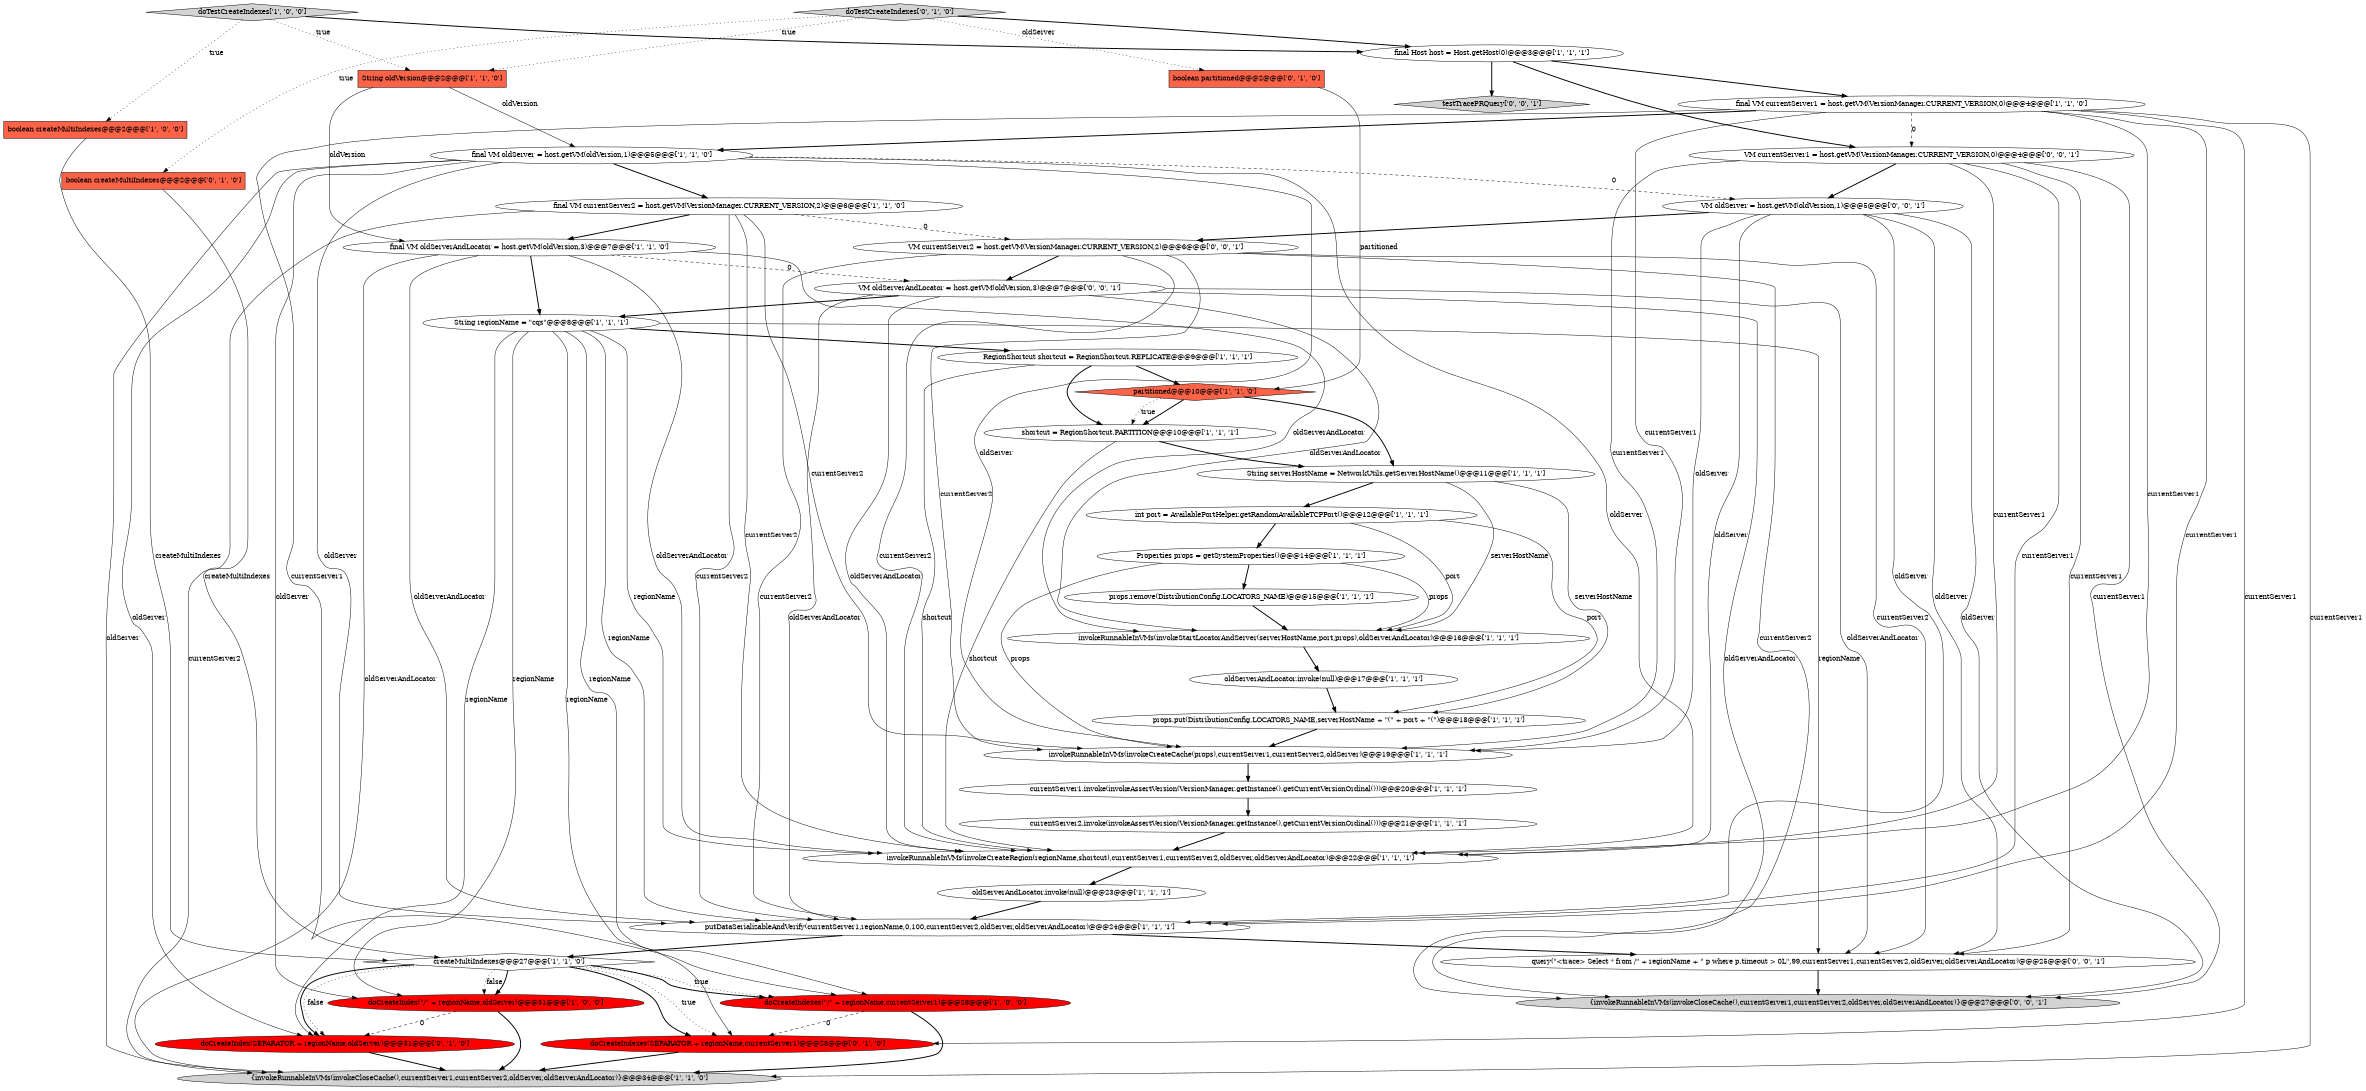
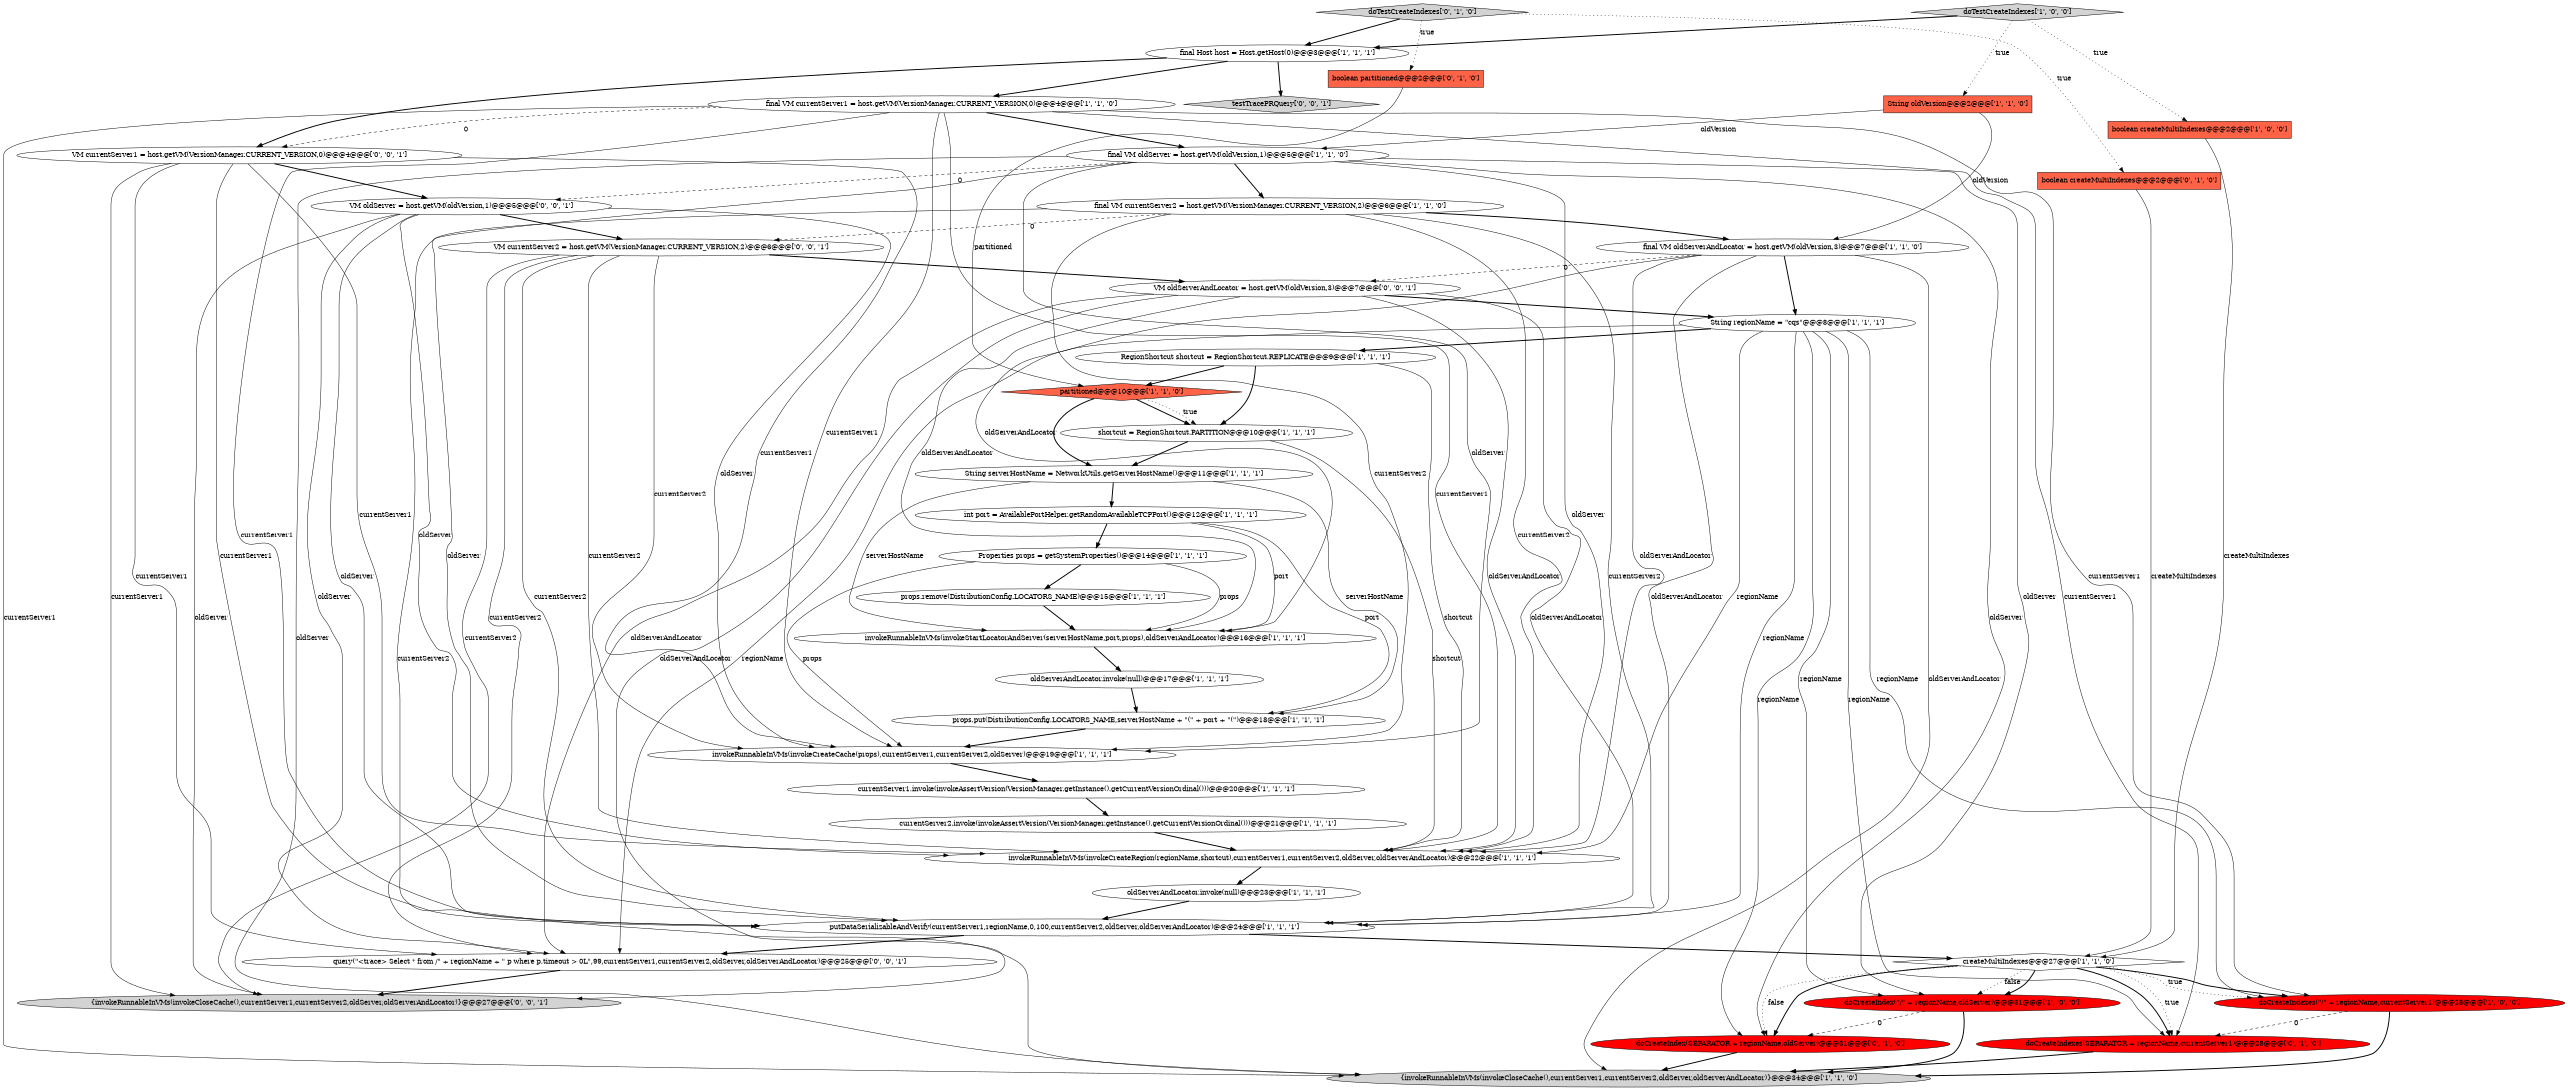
  digraph {
    node [fillcolor=white shape=ellipse style=filled]
    edge [style=solid]
    n1 [label="VM currentServer1 = host.getVM(VersionManager.CURRENT_VERSION,0)@@@4@@@['0', '0', '1']"]
    n2 [fillcolor=lightgray label="{invokeRunnableInVMs(invokeCloseCache(),currentServer1,currentServer2,oldServer,oldServerAndLocator)}@@@27@@@['0', '0', '1']"]
    n3 [label="query(\"<trace> Select * from /\" + regionName + \" p where p.timeout > 0L\",99,currentServer1,currentServer2,oldServer,oldServerAndLocator)@@@25@@@['0', '0', '1']"]
    n4 [label="invokeRunnableInVMs(invokeCreateRegion(regionName,shortcut),currentServer1,currentServer2,oldServer,oldServerAndLocator)@@@22@@@['1', '1', '1']"]
    n5 [label="putDataSerializableAndVerify(currentServer1,regionName,0,100,currentServer2,oldServer,oldServerAndLocator)@@@24@@@['1', '1', '1']"]
    n6 [label="VM oldServer = host.getVM(oldVersion,1)@@@5@@@['0', '0', '1']"]
    n7 [label="invokeRunnableInVMs(invokeCreateCache(props),currentServer1,currentServer2,oldServer)@@@19@@@['1', '1', '1']"]
    n8 [label="oldServerAndLocator.invoke(null)@@@23@@@['1', '1', '1']"]
    n9 [label="createMultiIndexes@@@27@@@['1', '1', '0']" shape=diamond]
    n10 [label="VM currentServer2 = host.getVM(VersionManager.CURRENT_VERSION,2)@@@6@@@['0', '0', '1']"]
    n11 [label="currentServer1.invoke(invokeAssertVersion(VersionManager.getInstance().getCurrentVersionOrdinal()))@@@20@@@['1', '1', '1']"]
    n12 [label="shortcut = RegionShortcut.PARTITION@@@10@@@['1', '1', '1']"]
    n13 [label="String serverHostName = NetworkUtils.getServerHostName()@@@11@@@['1', '1', '1']"]
    n14 [label="invokeRunnableInVMs(invokeStartLocatorAndServer(serverHostName,port,props),oldServerAndLocator)@@@16@@@['1', '1', '1']"]
    n15 [label="props.put(DistributionConfig.LOCATORS_NAME,serverHostName + \"(\" + port + \"(\")@@@18@@@['1', '1', '1']"]
    n16 [label="int port = AvailablePortHelper.getRandomAvailableTCPPort()@@@12@@@['1', '1', '1']"]
    n17 [fillcolor=lightgray label="{invokeRunnableInVMs(invokeCloseCache(),currentServer1,currentServer2,oldServer,oldServerAndLocator)}@@@34@@@['1', '1', '0']"]
    n18 [label="currentServer2.invoke(invokeAssertVersion(VersionManager.getInstance().getCurrentVersionOrdinal()))@@@21@@@['1', '1', '1']"]
    n19 [fillcolor=lightgray label="testTracePRQuery['0', '0', '1']" shape=diamond]
    n20 [label="final Host host = Host.getHost(0)@@@3@@@['1', '1', '1']"]
    n21 [label="final VM currentServer1 = host.getVM(VersionManager.CURRENT_VERSION,0)@@@4@@@['1', '1', '0']"]
    n22 [fillcolor=tomato label="String oldVersion@@@2@@@['1', '1', '0']" shape=box]
    n23 [label="final VM oldServerAndLocator = host.getVM(oldVersion,3)@@@7@@@['1', '1', '0']"]
    n24 [label="final VM oldServer = host.getVM(oldVersion,1)@@@5@@@['1', '1', '0']"]
    n25 [label="VM oldServerAndLocator = host.getVM(oldVersion,3)@@@7@@@['0', '0', '1']"]
    n26 [label="String regionName = \"cqs\"@@@8@@@['1', '1', '1']"]
    n27 [fillcolor=red label="doCreateIndex(SEPARATOR + regionName,oldServer)@@@31@@@['0', '1', '0']"]
    n28 [fillcolor=red label="doCreateIndex(\"/\" + regionName,oldServer)@@@31@@@['1', '0', '0']"]
    n29 [label="final VM currentServer2 = host.getVM(VersionManager.CURRENT_VERSION,2)@@@6@@@['1', '1', '0']"]
    n30 [fillcolor=red label="doCreateIndexes(SEPARATOR + regionName,currentServer1)@@@28@@@['0', '1', '0']"]
    n31 [fillcolor=red label="doCreateIndexes(\"/\" + regionName,currentServer1)@@@28@@@['1', '0', '0']"]
    n32 [fillcolor=tomato label="boolean createMultiIndexes@@@2@@@['1', '0', '0']" shape=box]
    n33 [label="oldServerAndLocator.invoke(null)@@@17@@@['1', '1', '1']"]
    n34 [label="RegionShortcut shortcut = RegionShortcut.REPLICATE@@@9@@@['1', '1', '1']"]
    n35 [fillcolor=lightgray label="doTestCreateIndexes['1', '0', '0']" shape=diamond]
    n36 [fillcolor=tomato label="partitioned@@@10@@@['1', '1', '0']" shape=diamond]
    n37 [label="Properties props = getSystemProperties()@@@14@@@['1', '1', '1']"]
    n38 [label="props.remove(DistributionConfig.LOCATORS_NAME)@@@15@@@['1', '1', '1']"]
    n39 [fillcolor=tomato label="boolean partitioned@@@2@@@['0', '1', '0']" shape=box]
    n40 [fillcolor=lightgray label="doTestCreateIndexes['0', '1', '0']" shape=diamond]
    n41 [fillcolor=tomato label="boolean createMultiIndexes@@@2@@@['0', '1', '0']" shape=box]
    n1 -> n2 [label=currentServer1]
    n1 -> n3 [label=currentServer1]
    n1 -> n4 [label=currentServer1]
    n1 -> n5 [label=currentServer1]
    n1 -> n6 [style=bold]
    n1 -> n7 [label=currentServer1]
    n3 -> n2 [style=bold]
    n4 -> n8 [style=bold]
    n5 -> n3 [style=bold]
    n5 -> n9 [style=bold]
    n6 -> n2 [label=oldServer]
    n6 -> n3 [label=oldServer]
    n6 -> n4 [label=oldServer]
    n6 -> n5 [label=oldServer]
    n6 -> n7 [label=oldServer]
    n6 -> n10 [style=bold]
    n7 -> n11 [style=bold]
    n8 -> n5 [style=bold]
    n9 -> n27 [label=false style=dotted]
    n9 -> n27 [style=bold]
    n9 -> n28 [label=false style=dotted]
    n9 -> n28 [style=bold]
    n9 -> n30 [style=bold]
    n9 -> n30 [label=true style=dotted]
    n9 -> n31 [label=true style=dotted]
    n9 -> n31 [style=bold]
    n10 -> n2 [label=currentServer2]
    n10 -> n3 [label=currentServer2]
    n10 -> n4 [label=currentServer2]
    n10 -> n5 [label=currentServer2]
    n10 -> n7 [label=currentServer2]
    n10 -> n25 [style=bold]
    n11 -> n18 [style=bold]
    n12 -> n4 [label=shortcut]
    n12 -> n13 [style=bold]
    n13 -> n14 [label=serverHostName]
    n13 -> n15 [label=serverHostName]
    n13 -> n16 [style=bold]
    n14 -> n33 [style=bold]
    n15 -> n7 [style=bold]
    n16 -> n14 [label=port]
    n16 -> n15 [label=port]
    n16 -> n37 [style=bold]
    n18 -> n4 [style=bold]
    n20 -> n1 [style=bold]
    n20 -> n19 [style=bold]
    n20 -> n21 [style=bold]
    n21 -> n1 [label=0 style=dashed]
    n21 -> n4 [label=currentServer1]
    n21 -> n5 [label=currentServer1]
    n21 -> n7 [label=currentServer1]
    n21 -> n17 [label=currentServer1]
    n21 -> n24 [style=bold]
    n21 -> n30 [label=currentServer1]
    n21 -> n31 [label=currentServer1]
    n22 -> n23 [label=oldVersion]
    n22 -> n24 [label=oldVersion]
    n23 -> n4 [label=oldServerAndLocator]
    n23 -> n5 [label=oldServerAndLocator]
    n23 -> n14 [label=oldServerAndLocator]
    n23 -> n17 [label=oldServerAndLocator]
    n23 -> n25 [label=0 style=dashed]
    n23 -> n26 [style=bold]
    n24 -> n4 [label=oldServer]
    n24 -> n5 [label=oldServer]
    n24 -> n6 [label=0 style=dashed]
    n24 -> n7 [label=oldServer]
    n24 -> n17 [label=oldServer]
    n24 -> n27 [label=oldServer]
    n24 -> n28 [label=oldServer]
    n24 -> n29 [style=bold]
    n25 -> n2 [label=oldServerAndLocator]
    n25 -> n3 [label=oldServerAndLocator]
    n25 -> n4 [label=oldServerAndLocator]
    n25 -> n5 [label=oldServerAndLocator]
    n25 -> n14 [label=oldServerAndLocator]
    n25 -> n26 [style=bold]
    n26 -> n3 [label=regionName]
    n26 -> n4 [label=regionName]
    n26 -> n5 [label=regionName]
    n26 -> n27 [label=regionName]
    n26 -> n28 [label=regionName]
    n26 -> n30 [label=regionName]
    n26 -> n31 [label=regionName]
    n26 -> n34 [style=bold]
    n27 -> n17 [style=bold]
    n28 -> n17 [style=bold]
    n28 -> n27 [label=0 style=dashed]
    n29 -> n4 [label=currentServer2]
    n29 -> n5 [label=currentServer2]
    n29 -> n7 [label=currentServer2]
    n29 -> n10 [label=0 style=dashed]
    n29 -> n17 [label=currentServer2]
    n29 -> n23 [style=bold]
    n30 -> n17 [style=bold]
    n31 -> n17 [style=bold]
    n31 -> n30 [label=0 style=dashed]
    n32 -> n9 [label=createMultiIndexes]
    n33 -> n15 [style=bold]
    n34 -> n4 [label=shortcut]
    n34 -> n12 [style=bold]
    n34 -> n36 [style=bold]
    n35 -> n20 [style=bold]
    n35 -> n22 [label=true style=dotted]
    n35 -> n32 [label=true style=dotted]
    n36 -> n12 [style=bold]
    n36 -> n12 [label=true style=dotted]
    n36 -> n13 [style=bold]
    n37 -> n7 [label=props]
    n37 -> n14 [label=props]
    n37 -> n38 [style=bold]
    n38 -> n14 [style=bold]
    n39 -> n36 [label=partitioned]
    n40 -> n20 [style=bold]
-   n40 -> n22 [label=true style=dotted]
-   n40 -> n39 [label=oldServer style=dotted]
+   n40 -> n39 [label=true style=dotted]
    n40 -> n41 [label=true style=dotted]
    n41 -> n9 [label=createMultiIndexes]
  }
